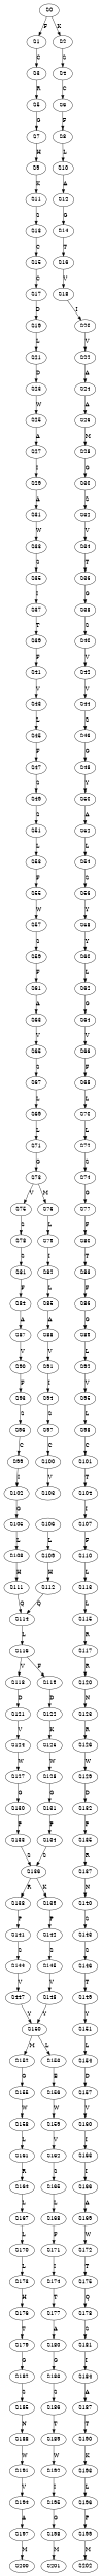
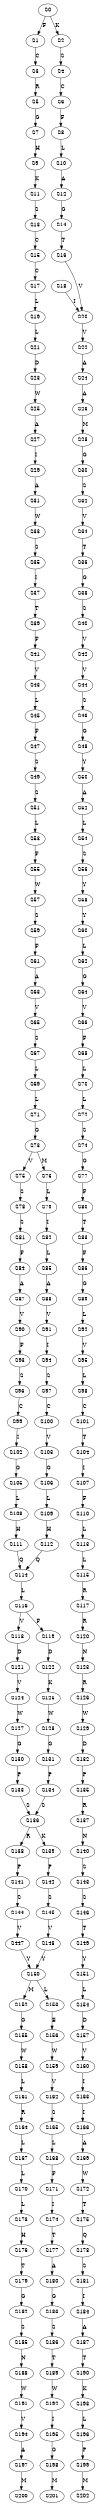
  strict digraph {
    S0
    S1
    S2
    S3
    S4
    S5
    S6
    S7
    S8
    S9
    S10
    S11
    S12
    S13
    S14
    S15
    S16
    S17
    S18
    S19
    S20
    S21
    S22
    S23
    S24
    S25
    S26
    S27
    S28
    S29
    S30
    S31
    S32
    S33
    S34
    S35
    S36
    S37
    S38
    S39
    S40
    S41
    S42
    S43
    S44
    S45
    S46
    S47
    S48
    S49
    S50
    S51
    S52
    S53
    S54
    S55
    S56
    S57
    S58
    S59
    S60
    S61
    S62
    S63
    S64
    S65
    S66
    S67
    S68
    S69
    S70
    S71
    S72
    S73
    S74
    S75
    S76
    S77
    S78
    S79
    S80
    S81
    S82
    S83
    S84
    S85
    S86
    S87
    S88
    S89
    S90
    S91
    S92
    S93
    S94
    S95
    S96
    S97
    S98
    S99
    S100
    S101
    S102
    S103
    S104
    S105
    S106
    S107
    S108
    S109
    S110
    S111
    S112
    S113
    S114
    S115
    S116
    S117
    S118
    S119
    S120
    S121
    S122
    S123
    S124
    S125
    S126
    S127
    S128
    S129
    S130
    S131
    S132
    S133
    S134
    S135
    S136
    S137
    S138
    S139
    S140
    S141
    S142
    S143
    S144
    S145
    S146
    n148 [label=S447]
    S148
    S149
    S150
    S151
    S152
    S153
    S154
    S155
    S156
    S157
    S158
    S159
    S160
    S161
    S162
    S163
    S164
    S165
    S166
    S167
    S168
    S169
    S170
    S171
    S172
    S173
    S174
    S175
    S176
    S177
    S178
    S179
    S180
    S181
    S182
    S183
    S184
    S185
    S186
    S187
    S188
    S189
    S190
    S191
    S192
    S193
    S194
    S195
    S196
    S197
    S198
    S199
    S200
    S201
    S202
    S0 -> S1 [label=F]
    S0 -> S2 [label=K]
    S1 -> S3 [label=C]
    S2 -> S4 [label=S]
    S3 -> S5 [label=R]
    S4 -> S6 [label=C]
    S5 -> S7 [label=G]
    S6 -> S8 [label=F]
    S7 -> S9 [label=H]
    S8 -> S10 [label=L]
    S9 -> S11 [label=K]
    S10 -> S12 [label=A]
    S11 -> S13 [label=S]
    S12 -> S14 [label=G]
    S13 -> S15 [label=C]
    S14 -> S16 [label=T]
    S15 -> S17 [label=C]
-   S16 -> S18 [label=V]
-   S17 -> S19 [label=D]
+   S16 -> S20 [label=V]
+   S17 -> S19 [label=L]
    S18 -> S20 [label=I]
    S19 -> S21 [label=L]
    S20 -> S22 [label=V]
    S21 -> S23 [label=D]
    S22 -> S24 [label=A]
    S23 -> S25 [label=W]
    S24 -> S26 [label=A]
    S25 -> S27 [label=A]
    S26 -> S28 [label=M]
    S27 -> S29 [label=I]
    S28 -> S30 [label=G]
    S29 -> S31 [label=A]
    S30 -> S32 [label=S]
    S31 -> S33 [label=W]
    S32 -> S34 [label=V]
    S33 -> S35 [label=S]
    S34 -> S36 [label=T]
    S35 -> S37 [label=I]
    S36 -> S38 [label=G]
    S37 -> S39 [label=T]
    S38 -> S40 [label=S]
    S39 -> S41 [label=F]
    S40 -> S42 [label=V]
    S41 -> S43 [label=V]
    S42 -> S44 [label=V]
    S43 -> S45 [label=L]
    S44 -> S46 [label=S]
    S45 -> S47 [label=F]
    S46 -> S48 [label=G]
    S47 -> S49 [label=S]
    S48 -> S50 [label=Y]
    S49 -> S51 [label=S]
    S50 -> S52 [label=A]
    S51 -> S53 [label=L]
    S52 -> S54 [label=L]
    S53 -> S55 [label=F]
    S54 -> S56 [label=S]
    S55 -> S57 [label=W]
    S56 -> S58 [label=Y]
    S57 -> S59 [label=S]
    S58 -> S60 [label=Y]
    S59 -> S61 [label=F]
    S60 -> S62 [label=L]
    S61 -> S63 [label=A]
    S62 -> S64 [label=G]
    S63 -> S65 [label=V]
    S64 -> S66 [label=V]
    S65 -> S67 [label=S]
    S66 -> S68 [label=F]
    S67 -> S69 [label=L]
    S68 -> S70 [label=L]
    S69 -> S71 [label=L]
    S70 -> S72 [label=L]
    S71 -> S73 [label=G]
    S72 -> S74 [label=S]
    S73 -> S75 [label=V]
    S73 -> S76 [label=M]
    S74 -> S77 [label=G]
    S75 -> S78 [label=S]
    S76 -> S79 [label=L]
    S77 -> S80 [label=F]
    S78 -> S81 [label=S]
    S79 -> S82 [label=I]
    S80 -> S83 [label=T]
    S81 -> S84 [label=F]
    S82 -> S85 [label=L]
    S83 -> S86 [label=F]
    S84 -> S87 [label=A]
    S85 -> S88 [label=A]
    S86 -> S89 [label=G]
    S87 -> S90 [label=V]
    S88 -> S91 [label=V]
    S89 -> S92 [label=L]
    S90 -> S93 [label=F]
    S91 -> S94 [label=I]
    S92 -> S95 [label=V]
    S93 -> S96 [label=S]
    S94 -> S97 [label=S]
    S95 -> S98 [label=L]
    S96 -> S99 [label=C]
    S97 -> S100 [label=C]
    S98 -> S101 [label=C]
    S99 -> S102 [label=I]
    S100 -> S103 [label=V]
    S101 -> S104 [label=T]
    S102 -> S105 [label=G]
+   S103 -> S106 [label=G]
    S104 -> S107 [label=I]
    S105 -> S108 [label=L]
    S106 -> S109 [label=L]
    S107 -> S110 [label=F]
    S108 -> S111 [label=H]
    S109 -> S112 [label=H]
    S110 -> S113 [label=L]
    S111 -> S114 [label=Q]
    S112 -> S114 [label=Q]
    S113 -> S115 [label=L]
    S114 -> S116 [label=L]
    S115 -> S117 [label=R]
    S116 -> S118 [label=V]
    S116 -> S119 [label=F]
    S117 -> S120 [label=R]
    S118 -> S121 [label=D]
    S119 -> S122 [label=D]
    S120 -> S123 [label=N]
    S121 -> S124 [label=V]
    S122 -> S125 [label=K]
    S123 -> S126 [label=R]
    S124 -> S127 [label=W]
    S125 -> S128 [label=W]
    S126 -> S129 [label=W]
    S127 -> S130 [label=G]
    S128 -> S131 [label=G]
    S129 -> S132 [label=D]
    S130 -> S133 [label=P]
    S131 -> S134 [label=P]
    S132 -> S135 [label=P]
    S133 -> S136 [label=S]
    S134 -> S136 [label=S]
    S135 -> S137 [label=R]
    S136 -> S138 [label=R]
    S136 -> S139 [label=K]
    S137 -> S140 [label=N]
    S138 -> S141 [label=P]
    S139 -> S142 [label=P]
    S140 -> S143 [label=S]
    S141 -> S144 [label=S]
    S142 -> S145 [label=S]
    S143 -> S146 [label=S]
    S144 -> n148 [label=V]
    S145 -> S148 [label=V]
    S146 -> S149 [label=T]
    n148 -> S150 [label=Y]
    S148 -> S150 [label=Y]
    S149 -> S151 [label=Y]
    S150 -> S152 [label=M]
    S150 -> S153 [label=L]
    S151 -> S154 [label=L]
    S152 -> S155 [label=G]
    S153 -> S156 [label=E]
    S154 -> S157 [label=D]
    S155 -> S158 [label=W]
    S156 -> S159 [label=W]
    S157 -> S160 [label=V]
    S158 -> S161 [label=L]
    S159 -> S162 [label=V]
    S160 -> S163 [label=I]
    S161 -> S164 [label=R]
    S162 -> S165 [label=S]
    S163 -> S166 [label=I]
    S164 -> S167 [label=L]
    S165 -> S168 [label=L]
    S166 -> S169 [label=A]
    S167 -> S170 [label=L]
    S168 -> S171 [label=F]
    S169 -> S172 [label=W]
    S170 -> S173 [label=L]
    S171 -> S174 [label=I]
    S172 -> S175 [label=T]
    S173 -> S176 [label=H]
    S174 -> S177 [label=T]
    S175 -> S178 [label=Q]
    S176 -> S179 [label=T]
    S177 -> S180 [label=A]
    S178 -> S181 [label=S]
    S179 -> S182 [label=G]
    S180 -> S183 [label=G]
    S181 -> S184 [label=I]
    S182 -> S185 [label=S]
    S183 -> S186 [label=S]
    S184 -> S187 [label=A]
    S185 -> S188 [label=N]
    S186 -> S189 [label=T]
    S187 -> S190 [label=T]
    S188 -> S191 [label=W]
    S189 -> S192 [label=W]
    S190 -> S193 [label=K]
    S191 -> S194 [label=V]
    S192 -> S195 [label=I]
    S193 -> S196 [label=L]
    S194 -> S197 [label=A]
    S195 -> S198 [label=G]
    S196 -> S199 [label=P]
    S197 -> S200 [label=M]
    S198 -> S201 [label=M]
    S199 -> S202 [label=M]
  }
